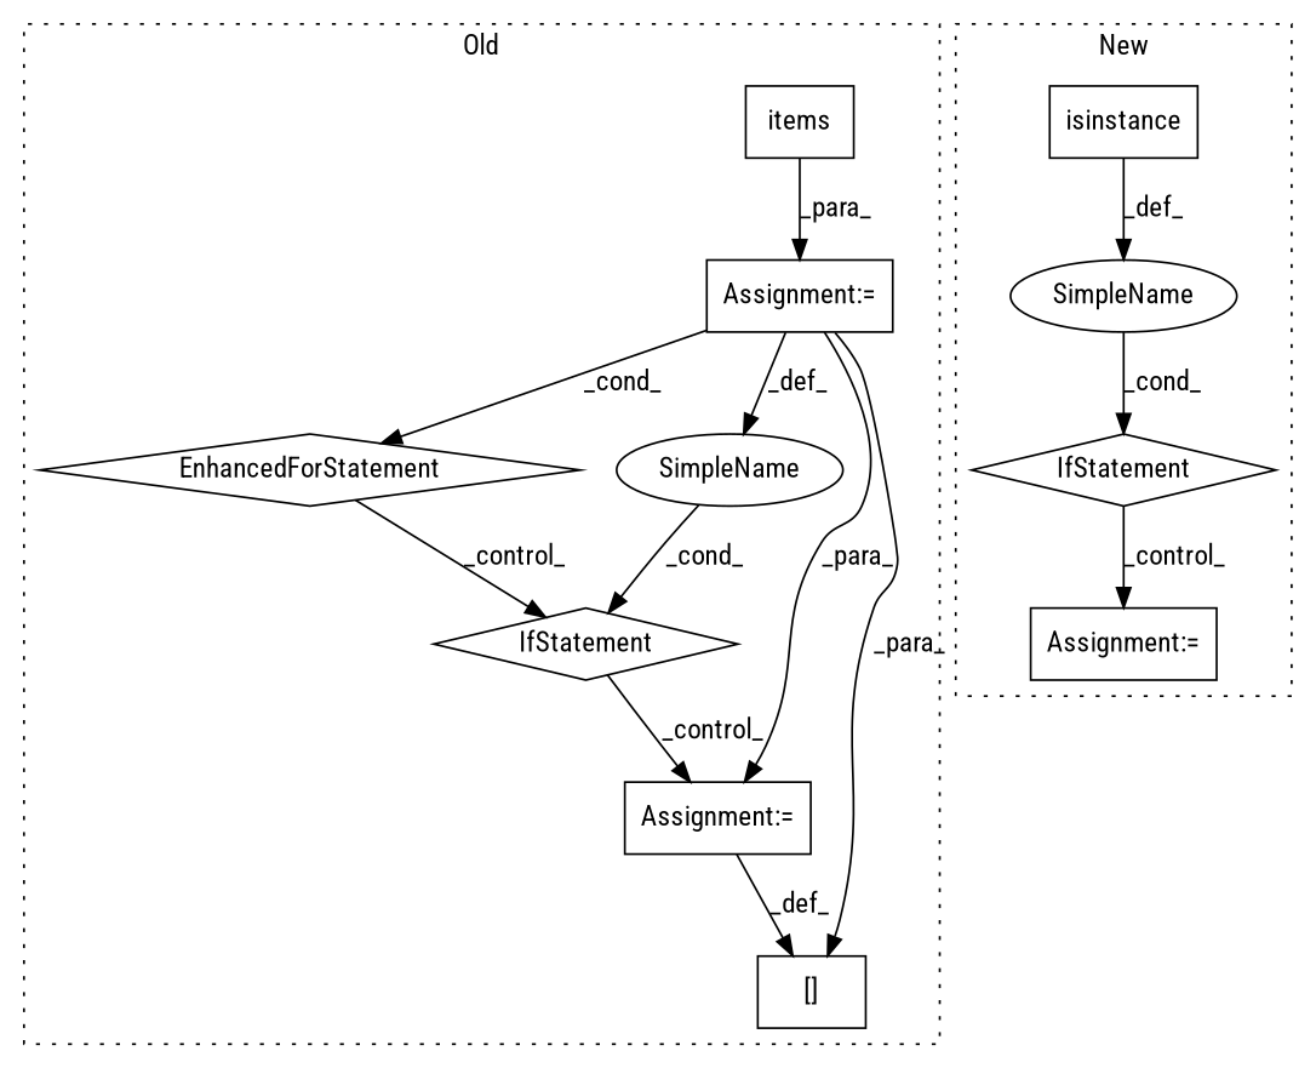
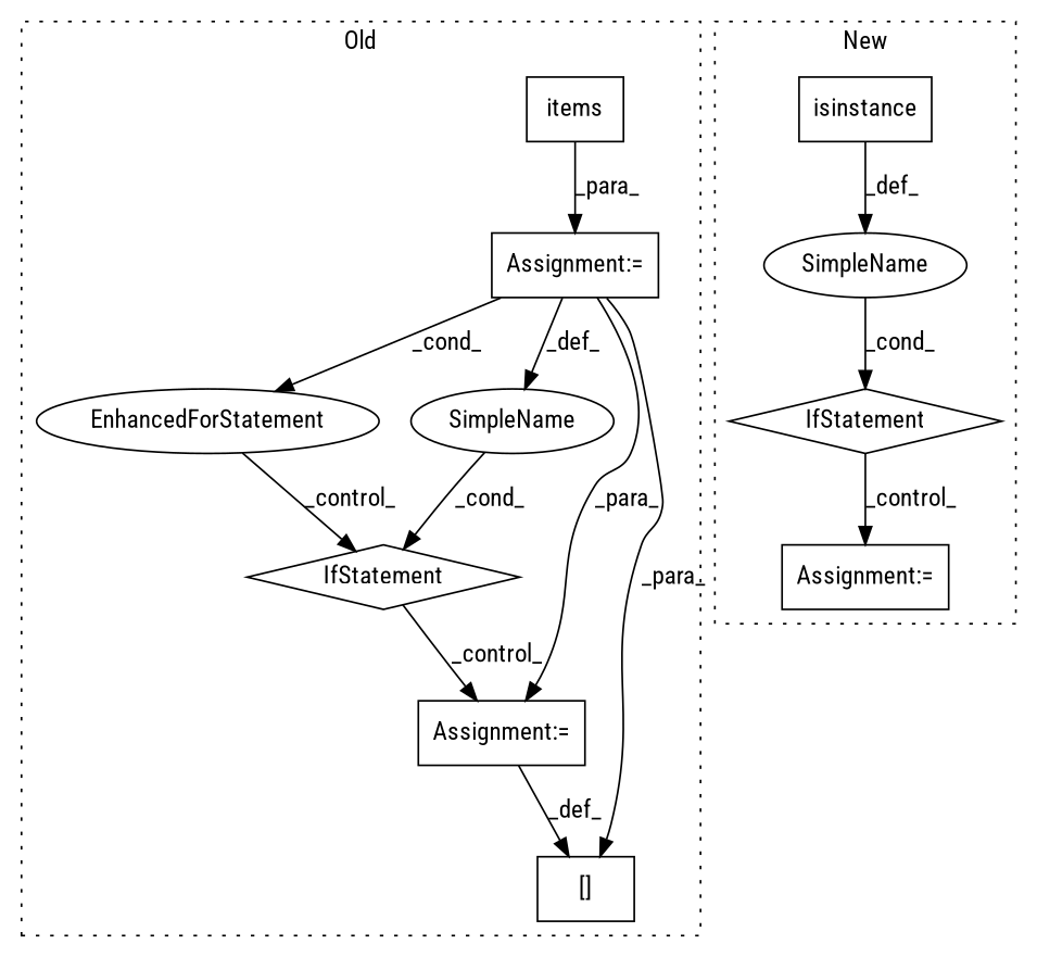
  digraph {
    fontname="Roboto Condensed"
    node [a=7 shape=box fontname="Roboto Condensed"]
    edge [fontname="Roboto Condensed"]
    n1 [a=32 l=7 label=items s=9227]
    n2 [l="65,2" label="Assignment:=" s="9138,9234"]
-   n3 [a=70 l="65,2" label=EnhancedForStatement s="9138,9234" shape=diamond]
+   n3 [a=70 l="65,2" label=EnhancedForStatement s="9138,9234" shape=ellipse]
    n4 [l=1 label="Assignment:=" s=9288]
    n5 [a=2 l="5,1" label="[]" s="9568,9576"]
    n6 [a=25 l="4,2" label=IfStatement s="9244,9270" shape=diamond]
    n7 [a=42 label=SimpleName shape=ellipse]
    n8 [a=32 l="11,1" label=isinstance s="4660,4694"]
    n9 [a=25 l="4,2" label=IfStatement s="4656,4695" shape=diamond]
    n10 [l=1 label="Assignment:=" s=4721]
    n11 [a=42 label=SimpleName shape=ellipse]
    subgraph cluster_1 {
      label=Old
      style=dotted
      n1
      n2
      n3
      n4
      n5
      n6
      n7
    }
    subgraph cluster_2 {
      label=New
      style=dotted
      n8
      n9
      n10
      n11
    }
    n1 -> n2 [label=_para_]
    n2 -> n3 [label=_cond_]
    n2 -> n4 [label=_para_]
    n2 -> n5 [label=_para_]
    n2 -> n7 [label=_def_]
    n3 -> n6 [label=_control_]
    n4 -> n5 [label=_def_]
    n6 -> n4 [label=_control_]
    n7 -> n6 [label=_cond_]
    n8 -> n11 [label=_def_]
    n9 -> n10 [label=_control_]
    n11 -> n9 [label=_cond_]
  }
